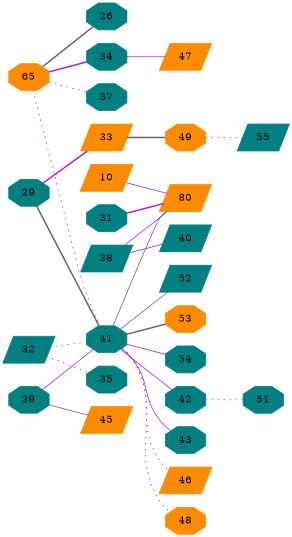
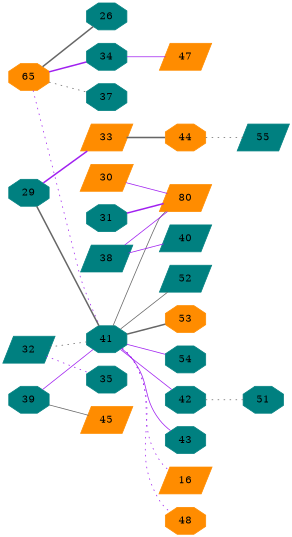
  graph {
    fontname="DejaVu Serif"
    rankdir=LR
    node [color=teal fontname="DejaVu Serif" shape=octagon style=filled]
    edge [color=purple fontname="DejaVu Serif" style=solid]
    n1 [color=darkorange label=65]
    26
    34
    37
    41 [super="+14+16+15+18+21+28+36"]
    47 [color=darkorange shape=parallelogram]
    n7 [color=darkorange label=80 shape=parallelogram super="+19+44+23"]
    42
    43
-   46 [color=darkorange shape=parallelogram]
+   46 [color=darkorange shape=parallelogram label=16]
    48 [color=darkorange]
    52 [shape=parallelogram]
    53 [color=darkorange]
    54
    29
    33 [color=darkorange shape=parallelogram]
-   49 [color=darkorange]
-   30 [color=darkorange shape=parallelogram label=10]
+   49 [color=darkorange label=44]
+   30 [color=darkorange shape=parallelogram]
    31
    32 [shape=parallelogram super="+24"]
    35
    55 [shape=parallelogram]
    38 [shape=parallelogram]
    40 [shape=parallelogram]
    39
    45 [color=darkorange shape=parallelogram]
    51
    n1 -- 26 [color=gray40 style=bold]
    n1 -- 34 [style=bold]
    n1 -- 37 [color=gray40 style=dotted]
    n1 -- 41 [style=dotted]
    34 -- 47
    41 -- n7 [color=gray40]
    41 -- 42
    41 -- 43
    41 -- 46 [style=dotted]
    41 -- 48 [style=dotted]
    41 -- 52 [color=gray40]
    41 -- 53 [color=gray40 style=bold]
    41 -- 54
    42 -- 51 [color=gray40 style=dotted]
    29 -- 41 [color=gray40 style=bold]
    29 -- 33 [style=bold]
    33 -- 49 [color=gray40 style=bold]
    49 -- 55 [color=gray40 style=dotted]
    30 -- n7
    31 -- n7 [style=bold]
    32 -- 41 [color=gray40 style=dotted]
    32 -- 35 [style=dotted]
    38 -- n7
    38 -- 40
    39 -- 41
    39 -- 45 [color=gray40]
  }
